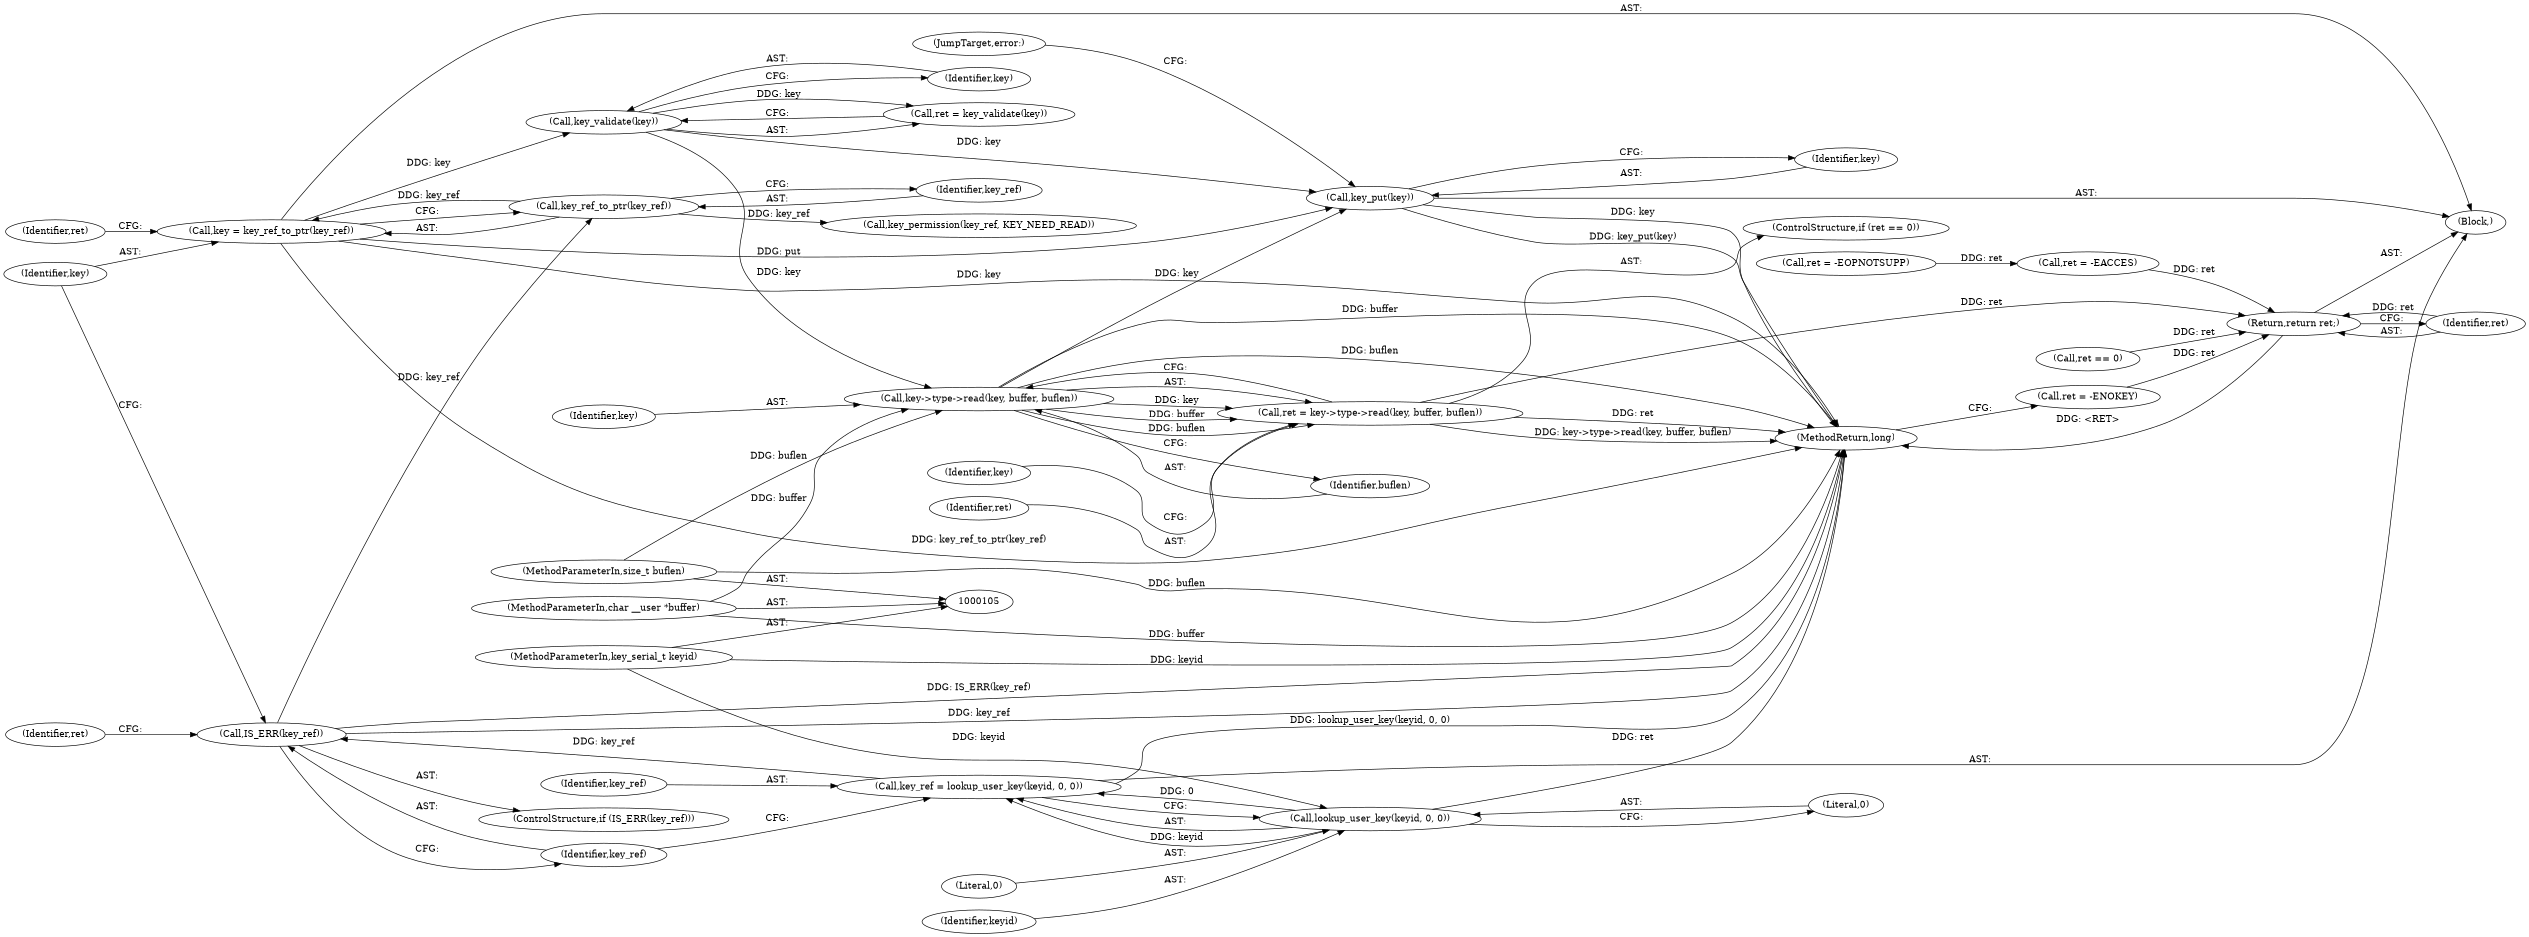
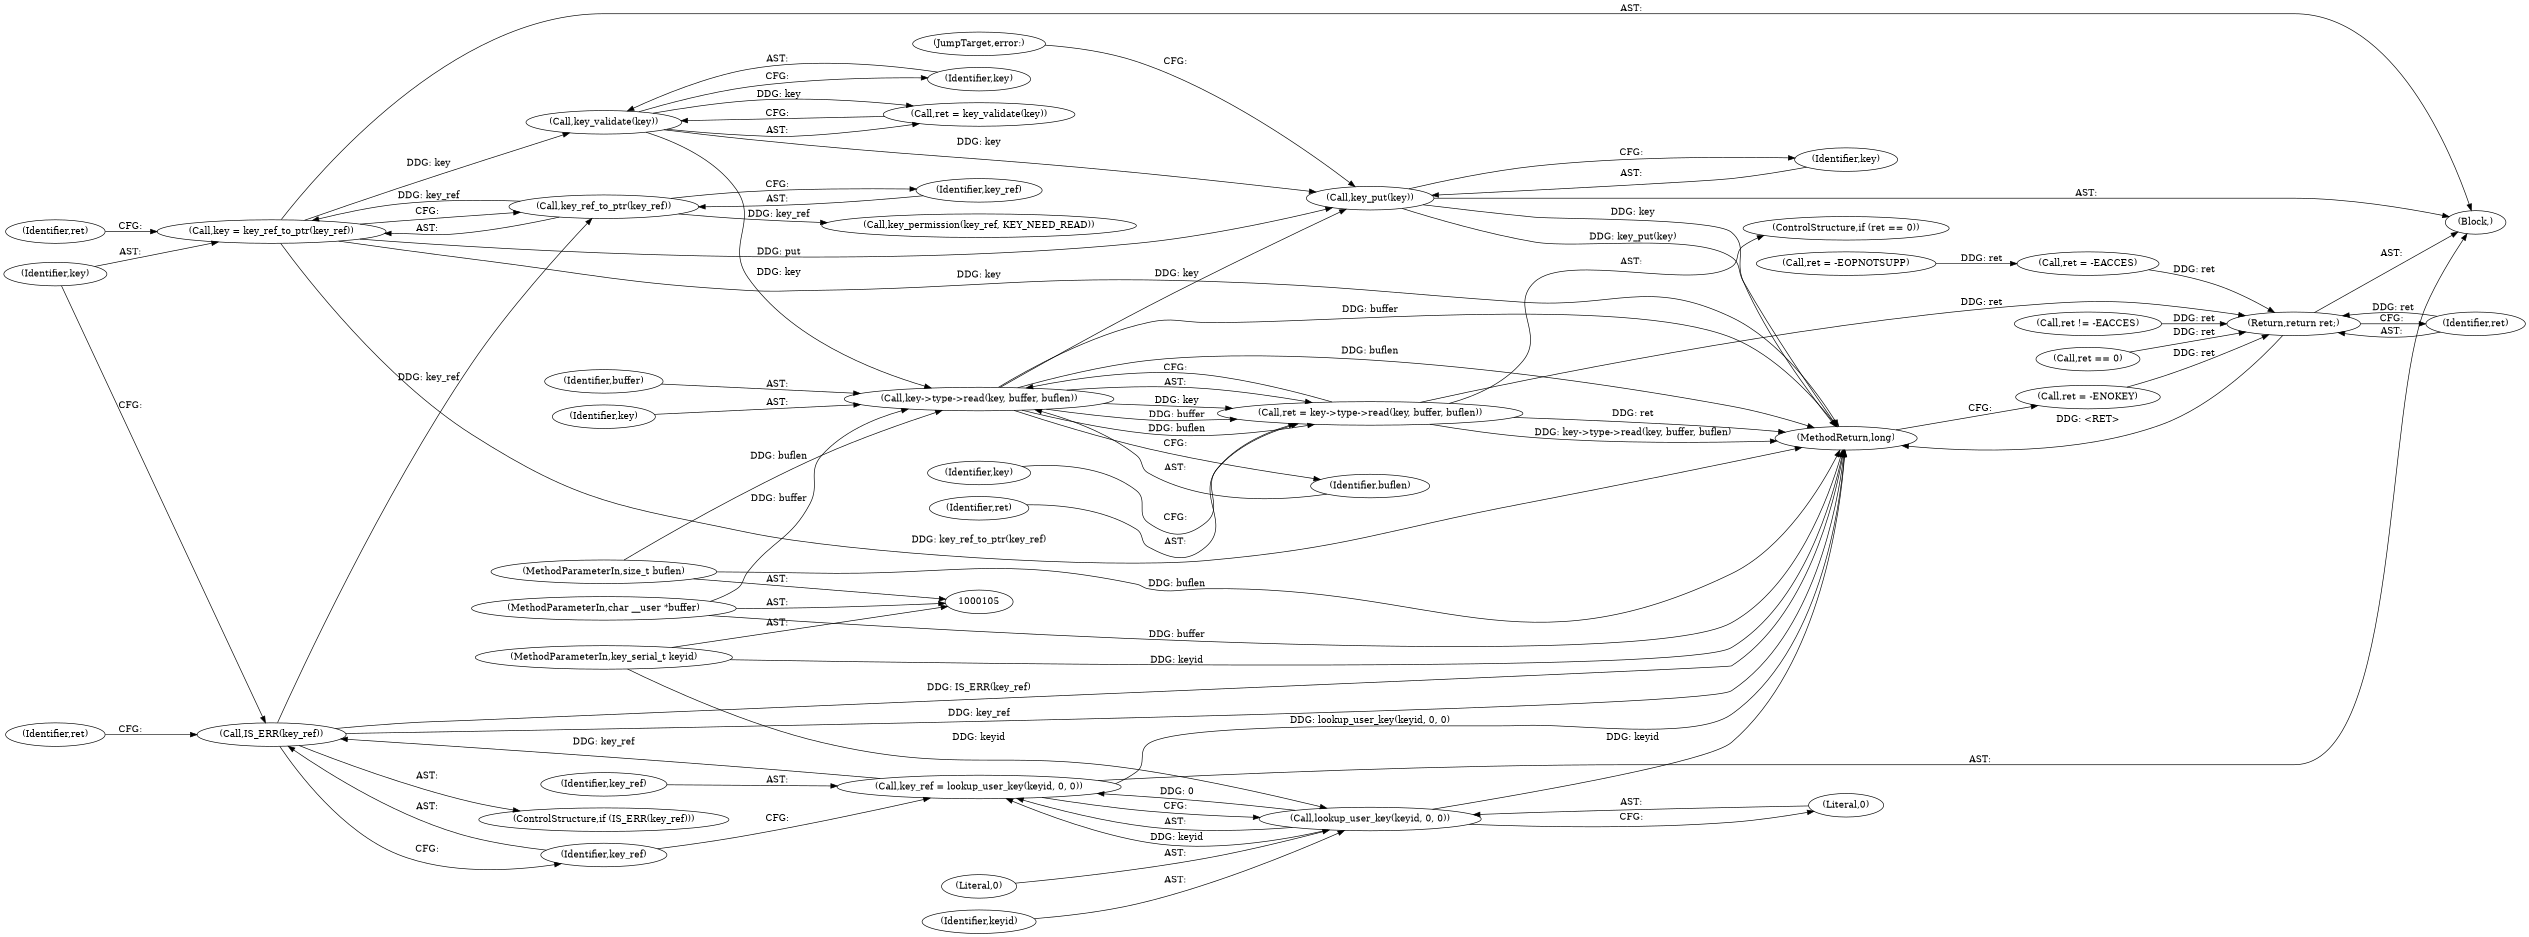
  digraph {
    rankdir=LR
    n1 [label="(Call,key->type->read(key, buffer, buflen))"]
    n2 [label="(Call,ret = key->type->read(key, buffer, buflen))"]
    n3 [label="(Call,key_put(key))"]
    n4 [label="(MethodReturn,long)"]
    n5 [label="(Identifier,buflen)"]
    n6 [label="(Return,return ret;)"]
    n7 [label="(ControlStructure,if (ret == 0))"]
    n8 [label="(Block,)"]
    n9 [label="(Identifier,key)"]
    n10 [label="(Call,ret = -ENOKEY)"]
    n11 [label="(Call,key_validate(key))"]
    n12 [label="(Call,ret = key_validate(key))"]
    n13 [label="(Identifier,key)"]
    n14 [label="(Call,key = key_ref_to_ptr(key_ref))"]
    n15 [label="(Call,key_ref_to_ptr(key_ref))"]
    n16 [label="(Call,key_permission(key_ref, KEY_NEED_READ))"]
    n17 [label="(Identifier,key_ref)"]
    n18 [label="(Call,IS_ERR(key_ref))"]
    n19 [label="(ControlStructure,if (IS_ERR(key_ref)))"]
    n20 [label="(Identifier,key_ref)"]
    n21 [label="(Call,key_ref = lookup_user_key(keyid, 0, 0))"]
    n22 [label="(Call,lookup_user_key(keyid, 0, 0))"]
    n23 [label="(Literal,0)"]
    n24 [label="(MethodParameterIn,key_serial_t keyid)"]
    1000105
    n26 [label="(MethodParameterIn,char __user *buffer)"]
    n27 [label="(MethodParameterIn,size_t buflen)"]
    n28 [label="(Identifier,ret)"]
    n29 [label="(Identifier,key)"]
    n30 [label="(Identifier,key_ref)"]
    n31 [label="(Call,ret = -EOPNOTSUPP)"]
    n32 [label="(Call,ret = -EACCES)"]
+   n33 [label="(Call,ret != -EACCES)"]
    n34 [label="(Call,ret == 0)"]
    n35 [label="(Identifier,key)"]
    n36 [label="(Literal,0)"]
    n37 [label="(Identifier,ret)"]
    n38 [label="(Identifier,keyid)"]
    n39 [label="(Identifier,ret)"]
+   n40 [label="(Identifier,buffer)"]
    n41 [label="(Identifier,ret)"]
    n42 [label="(Identifier,key)"]
    n43 [label="(JumpTarget,error:)"]
    n1 -> n2 [label="AST: "]
    n1 -> n2 [label="DDG: key"]
    n1 -> n2 [label="DDG: buffer"]
    n1 -> n2 [label="DDG: buflen"]
    n1 -> n3 [label="DDG: key"]
    n1 -> n4 [label="DDG: buffer"]
    n1 -> n4 [label="DDG: buflen"]
    n1 -> n5 [label="CFG: "]
    n2 -> n1 [label="CFG: "]
    n2 -> n4 [label="DDG: key->type->read(key, buffer, buflen)"]
    n2 -> n4 [label="DDG: ret"]
    n2 -> n6 [label="DDG: ret"]
    n2 -> n7 [label="AST: "]
    n3 -> n4 [label="DDG: key_put(key)"]
    n3 -> n4 [label="DDG: key"]
    n3 -> n8 [label="AST: "]
    n3 -> n9 [label="CFG: "]
    n4 -> n10 [label="CFG: "]
    n5 -> n1 [label="AST: "]
    n6 -> n4 [label="DDG: <RET>"]
    n6 -> n8 [label="AST: "]
    n6 -> n28 [label="CFG: "]
    n9 -> n3 [label="AST: "]
    n10 -> n6 [label="DDG: ret"]
    n11 -> n1 [label="DDG: key"]
    n11 -> n3 [label="DDG: key"]
    n11 -> n12 [label="AST: "]
    n11 -> n12 [label="DDG: key"]
    n11 -> n13 [label="CFG: "]
    n12 -> n11 [label="CFG: "]
    n13 -> n11 [label="AST: "]
    n14 -> n3 [label="DDG: put"]
    n14 -> n4 [label="DDG: key_ref_to_ptr(key_ref)"]
    n14 -> n4 [label="DDG: key"]
    n14 -> n8 [label="AST: "]
    n14 -> n11 [label="DDG: key"]
    n14 -> n15 [label="CFG: "]
    n15 -> n14 [label="AST: "]
    n15 -> n14 [label="DDG: key_ref"]
    n15 -> n16 [label="DDG: key_ref"]
    n15 -> n17 [label="CFG: "]
    n17 -> n15 [label="AST: "]
    n18 -> n4 [label="DDG: key_ref"]
    n18 -> n4 [label="DDG: IS_ERR(key_ref)"]
    n18 -> n15 [label="DDG: key_ref"]
    n18 -> n19 [label="AST: "]
    n18 -> n20 [label="CFG: "]
    n20 -> n18 [label="AST: "]
    n20 -> n21 [label="CFG: "]
    n21 -> n4 [label="DDG: lookup_user_key(keyid, 0, 0)"]
    n21 -> n8 [label="AST: "]
    n21 -> n18 [label="DDG: key_ref"]
    n21 -> n22 [label="CFG: "]
-   n22 -> n4 [label="DDG: ret"]
+   n22 -> n4 [label="DDG: keyid"]
    n22 -> n21 [label="AST: "]
    n22 -> n21 [label="DDG: keyid"]
    n22 -> n21 [label="DDG: 0"]
    n22 -> n23 [label="CFG: "]
    n23 -> n22 [label="AST: "]
    n24 -> n4 [label="DDG: keyid"]
    n24 -> n22 [label="DDG: keyid"]
    n24 -> 1000105 [label="AST: "]
    n26 -> n1 [label="DDG: buffer"]
    n26 -> n4 [label="DDG: buffer"]
    n26 -> 1000105 [label="AST: "]
    n27 -> n1 [label="DDG: buflen"]
    n27 -> n4 [label="DDG: buflen"]
    n27 -> 1000105 [label="AST: "]
    n28 -> n6 [label="AST: "]
    n28 -> n6 [label="DDG: ret"]
    n29 -> n14 [label="AST: "]
    n29 -> n18 [label="CFG: "]
    n30 -> n21 [label="AST: "]
    n31 -> n32 [label="DDG: ret"]
    n32 -> n6 [label="DDG: ret"]
+   n33 -> n6 [label="DDG: ret"]
    n34 -> n6 [label="DDG: ret"]
    n35 -> n1 [label="AST: "]
    n36 -> n22 [label="AST: "]
    n37 -> n18 [label="CFG: "]
    n38 -> n22 [label="AST: "]
    n39 -> n14 [label="CFG: "]
+   n40 -> n1 [label="AST: "]
    n41 -> n2 [label="AST: "]
    n42 -> n2 [label="CFG: "]
    n43 -> n3 [label="CFG: "]
  }
